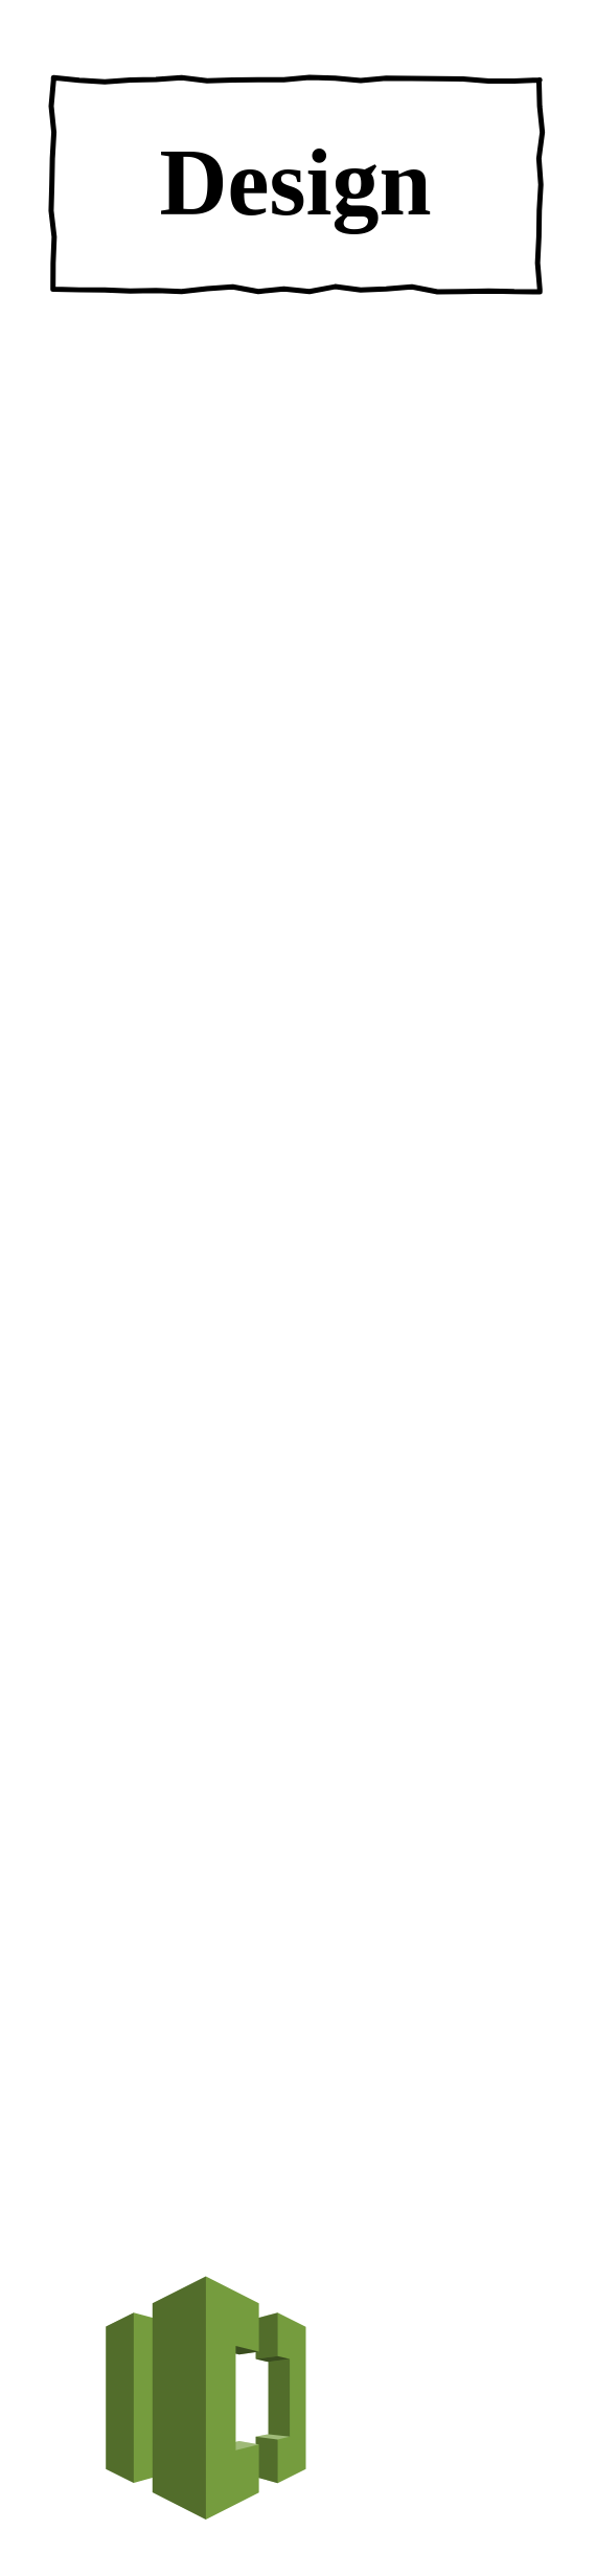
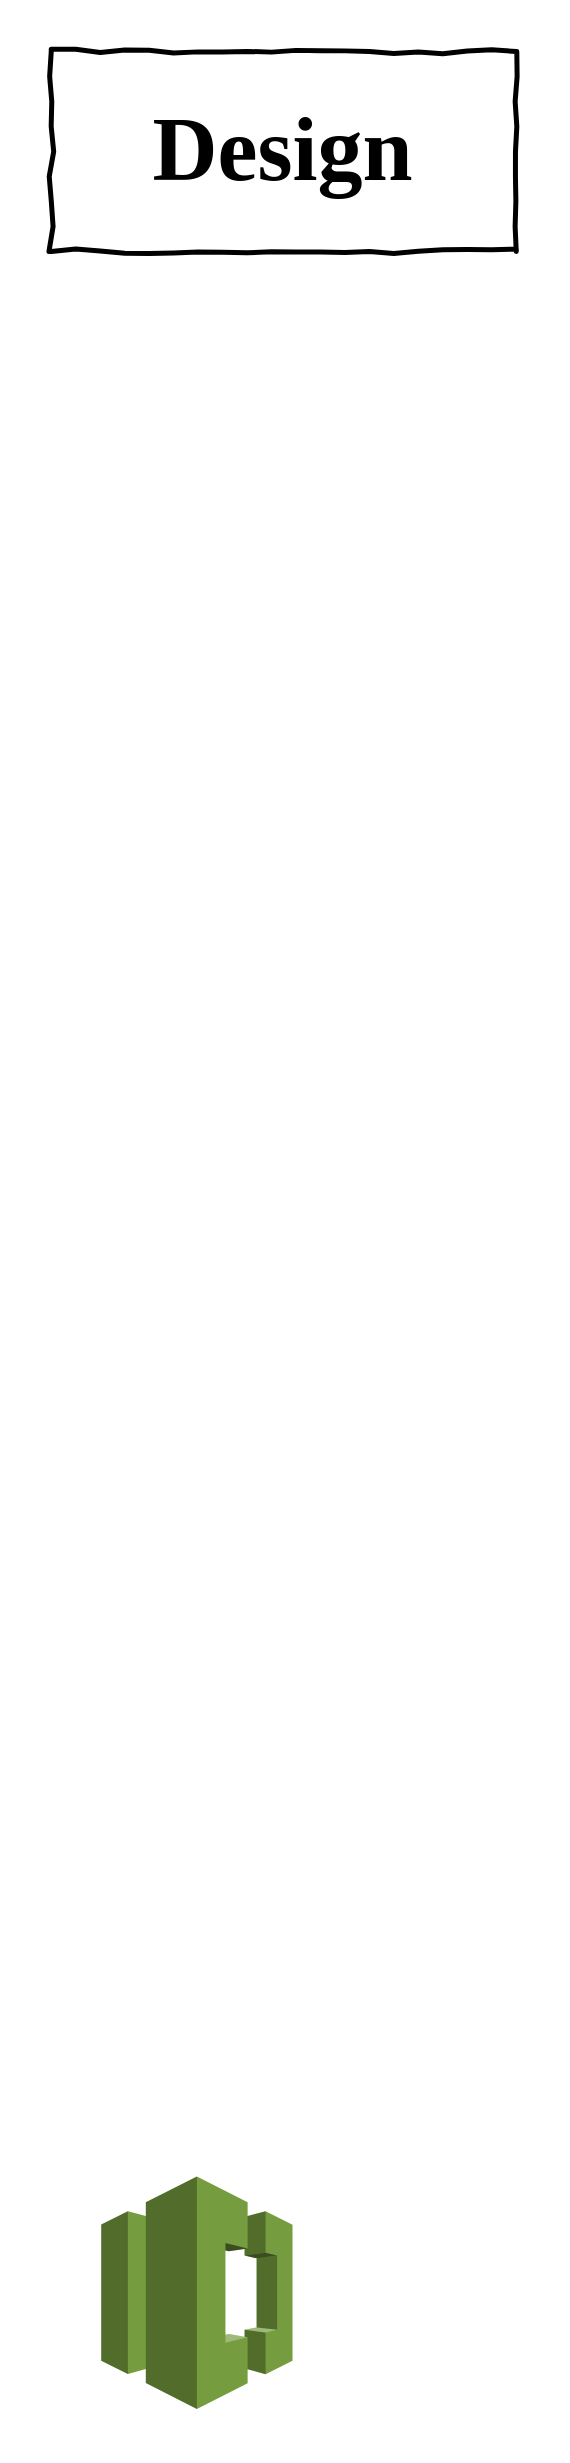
  <mxCell id="0" />
  <mxCell id="1" parent="0" />
- <mxCell id="2" value="&lt;font style=&quot;font-size: 36px&quot;&gt;Design&lt;/font&gt;" style="html=1;whiteSpace=wrap;comic=1;strokeWidth=2;fontFamily=Comic Sans MS;fontStyle=1;" vertex="1" parent="1"><mxGeometry x="20" y="30" width="186" height="80" as="geometry" /></mxCell>
+ <mxCell id="2" value="&lt;font style=&quot;font-size: 36px&quot;&gt;Design&lt;/font&gt;" style="html=1;whiteSpace=wrap;comic=1;strokeWidth=2;fontFamily=Comic Sans MS;fontStyle=1;" vertex="1" parent="1"><mxGeometry x="20" y="20" width="186" height="80" as="geometry" /></mxCell>
  <mxCell id="3" value="" style="outlineConnect=0;dashed=0;verticalLabelPosition=bottom;verticalAlign=top;align=center;html=1;shape=mxgraph.aws3.codecommit;fillColor=#759C3E;gradientColor=none;" vertex="1" parent="1"><mxGeometry x="40" y="870" width="76.5" height="93" as="geometry" /></mxCell>
